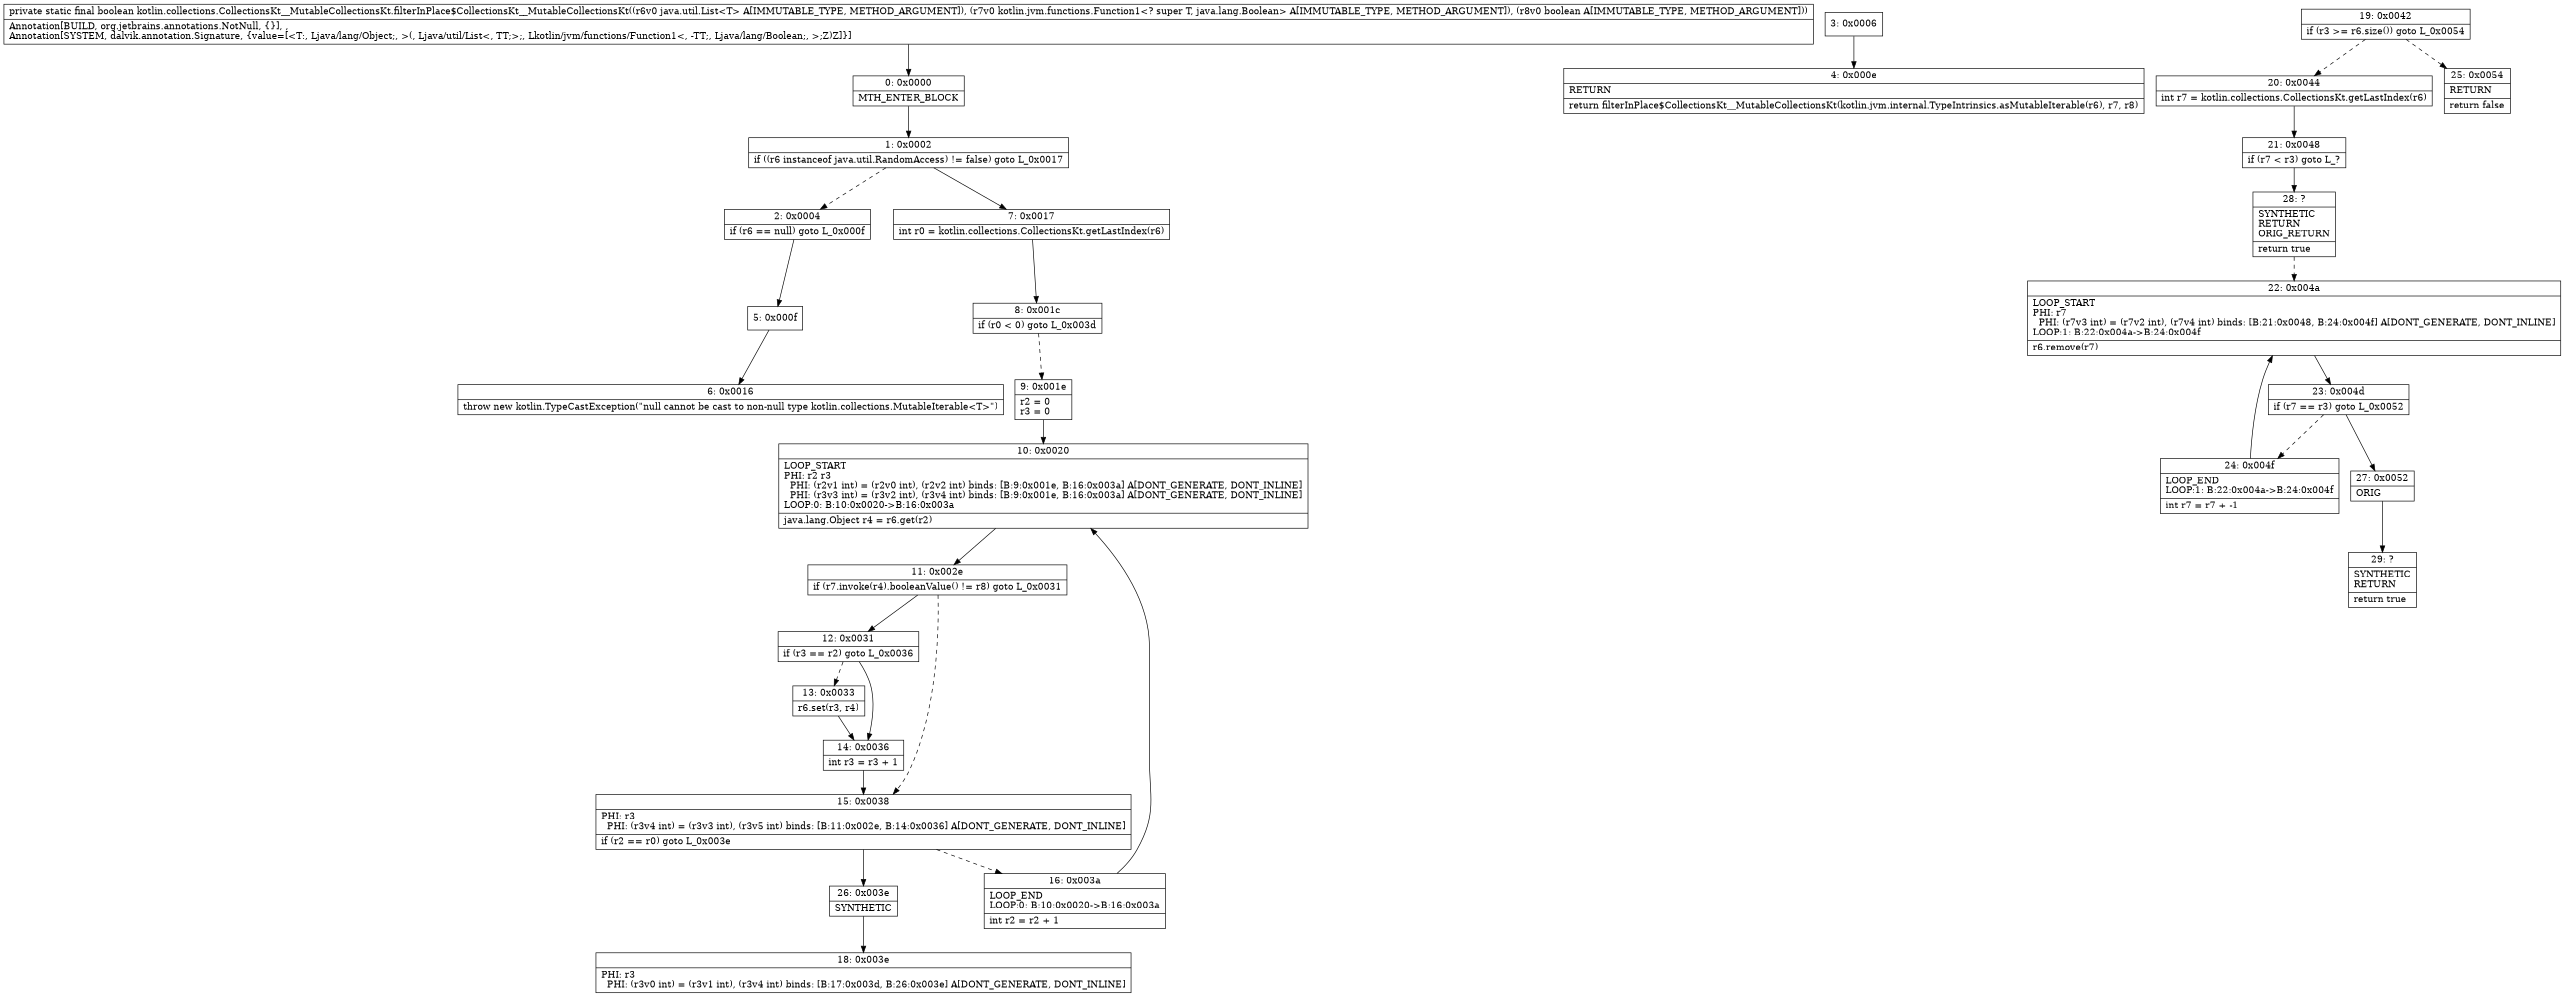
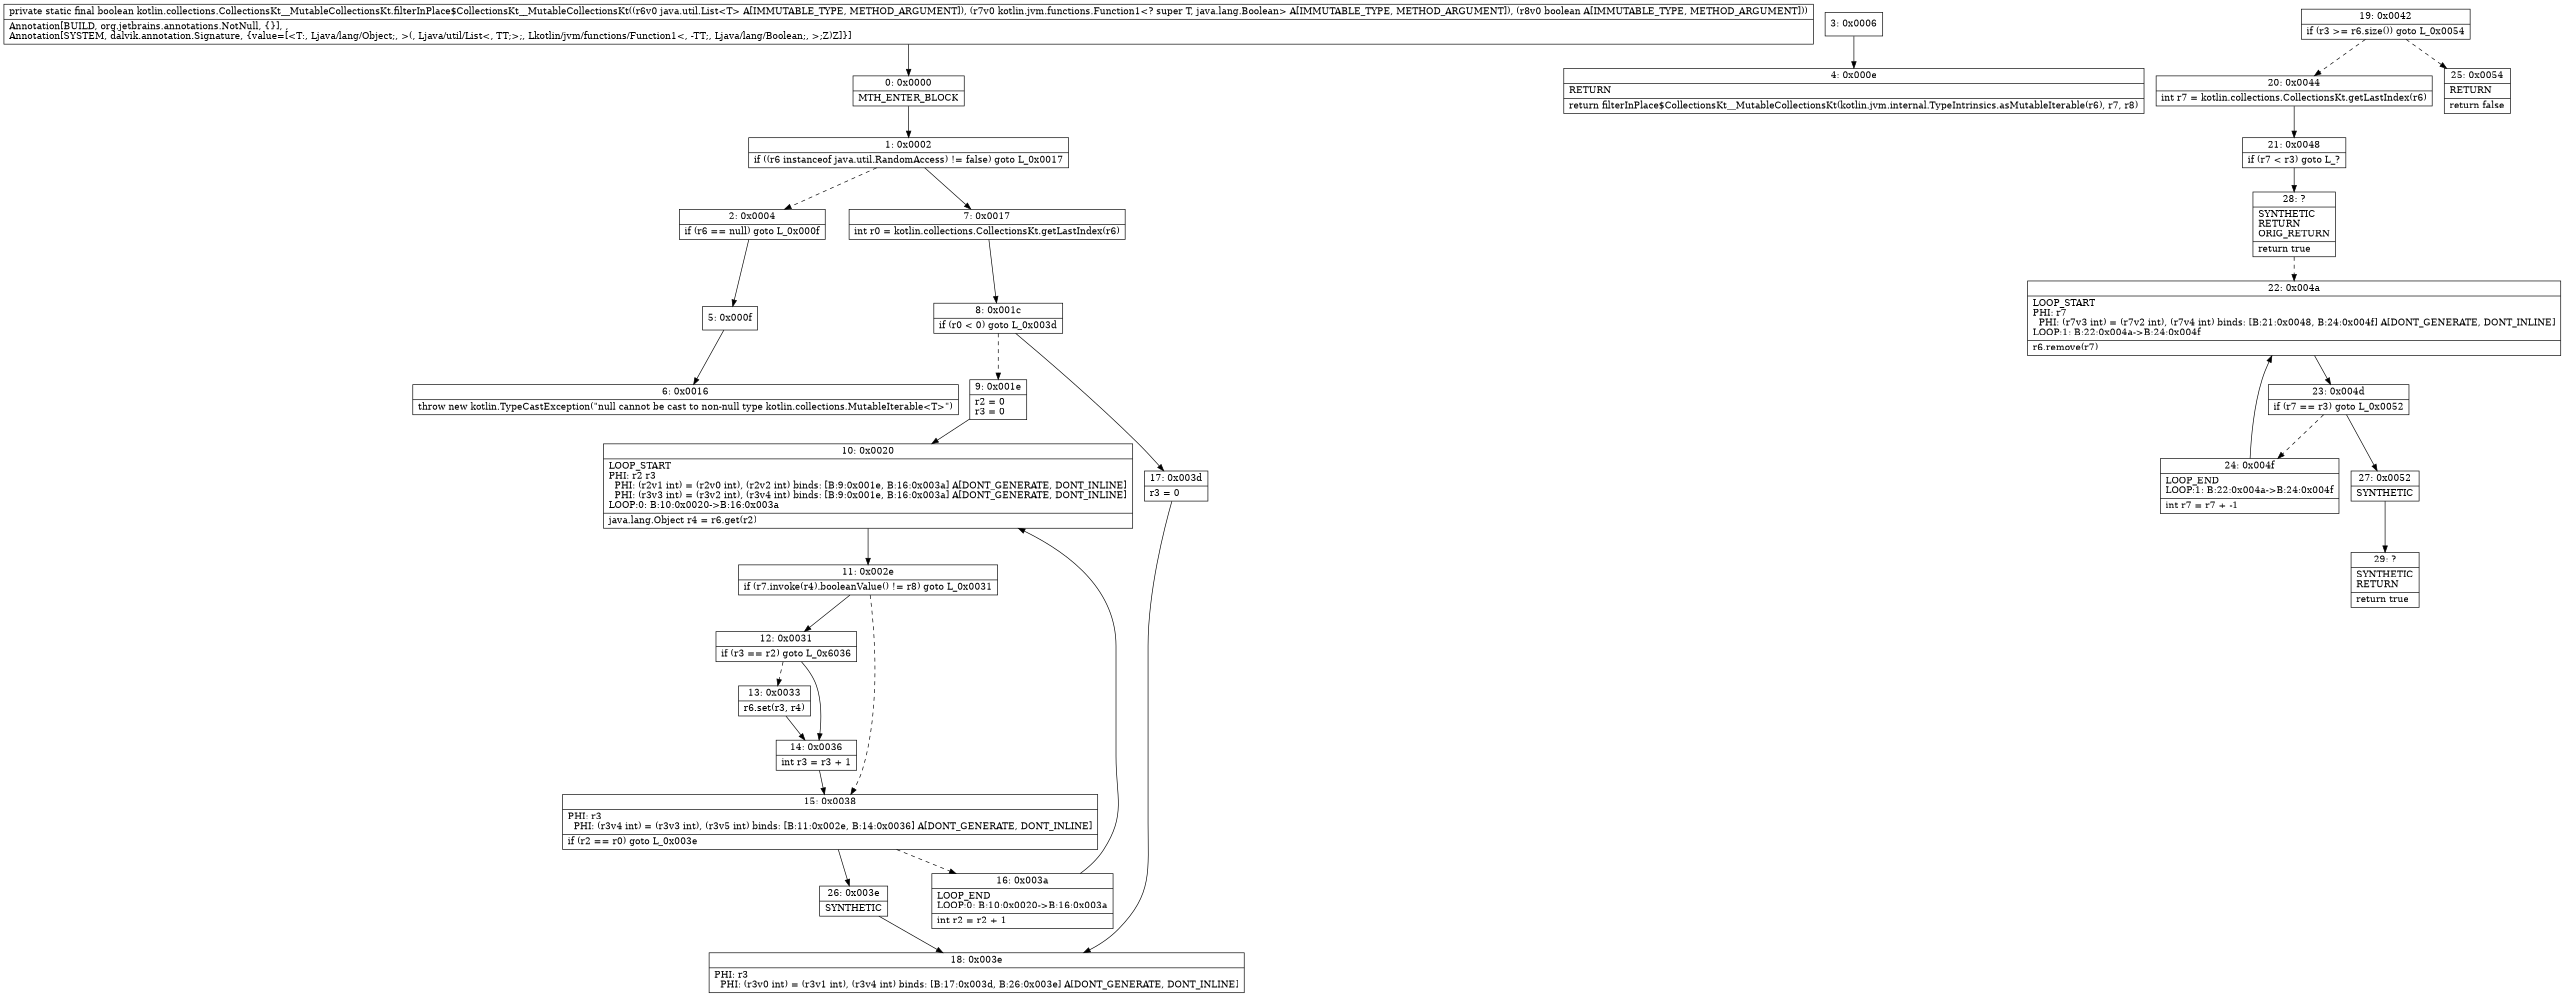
  digraph {
    fontname="DejaVu Serif"
    node [fontname="DejaVu Serif" shape=record]
    edge [fontname="DejaVu Serif"]
    n1 [label="{0\:\ 0x0000|MTH_ENTER_BLOCK\l}"]
    n2 [label="{1\:\ 0x0002|if ((r6 instanceof java.util.RandomAccess) != false) goto L_0x0017\l}"]
    n3 [label="{2\:\ 0x0004|if (r6 == null) goto L_0x000f\l}"]
    n4 [label="{7\:\ 0x0017|int r0 = kotlin.collections.CollectionsKt.getLastIndex(r6)\l}"]
    n5 [label="{5\:\ 0x000f}"]
    n6 [label="{8\:\ 0x001c|if (r0 \< 0) goto L_0x003d\l}"]
    n7 [label="{3\:\ 0x0006}"]
    n8 [label="{4\:\ 0x000e|RETURN\l|return filterInPlace$CollectionsKt__MutableCollectionsKt(kotlin.jvm.internal.TypeIntrinsics.asMutableIterable(r6), r7, r8)\l}"]
    n9 [label="{6\:\ 0x0016|throw new kotlin.TypeCastException(\"null cannot be cast to non\-null type kotlin.collections.MutableIterable\<T\>\")\l}"]
    n10 [label="{9\:\ 0x001e|r2 = 0\lr3 = 0\l}"]
+   n11 [label="{17\:\ 0x003d|r3 = 0\l}"]
    n12 [label="{10\:\ 0x0020|LOOP_START\lPHI: r2 r3 \l  PHI: (r2v1 int) = (r2v0 int), (r2v2 int) binds: [B:9:0x001e, B:16:0x003a] A[DONT_GENERATE, DONT_INLINE]\l  PHI: (r3v3 int) = (r3v2 int), (r3v4 int) binds: [B:9:0x001e, B:16:0x003a] A[DONT_GENERATE, DONT_INLINE]\lLOOP:0: B:10:0x0020\-\>B:16:0x003a\l|java.lang.Object r4 = r6.get(r2)\l}"]
    n13 [label="{18\:\ 0x003e|PHI: r3 \l  PHI: (r3v0 int) = (r3v1 int), (r3v4 int) binds: [B:17:0x003d, B:26:0x003e] A[DONT_GENERATE, DONT_INLINE]\l}"]
    n14 [label="{11\:\ 0x002e|if (r7.invoke(r4).booleanValue() != r8) goto L_0x0031\l}"]
-   n15 [label="{12\:\ 0x0031|if (r3 == r2) goto L_0x0036\l}"]
+   n15 [label="{12\:\ 0x0031|if (r3 == r2) goto L_0x6036\l}"]
    n16 [label="{15\:\ 0x0038|PHI: r3 \l  PHI: (r3v4 int) = (r3v3 int), (r3v5 int) binds: [B:11:0x002e, B:14:0x0036] A[DONT_GENERATE, DONT_INLINE]\l|if (r2 == r0) goto L_0x003e\l}"]
    n17 [label="{13\:\ 0x0033|r6.set(r3, r4)\l}"]
    n18 [label="{14\:\ 0x0036|int r3 = r3 + 1\l}"]
    n19 [label="{16\:\ 0x003a|LOOP_END\lLOOP:0: B:10:0x0020\-\>B:16:0x003a\l|int r2 = r2 + 1\l}"]
    n20 [label="{26\:\ 0x003e|SYNTHETIC\l}"]
    n21 [label="{19\:\ 0x0042|if (r3 \>= r6.size()) goto L_0x0054\l}"]
    n22 [label="{20\:\ 0x0044|int r7 = kotlin.collections.CollectionsKt.getLastIndex(r6)\l}"]
    n23 [label="{25\:\ 0x0054|RETURN\l|return false\l}"]
    n24 [label="{21\:\ 0x0048|if (r7 \< r3) goto L_?\l}"]
    n25 [label="{28\:\ ?|SYNTHETIC\lRETURN\lORIG_RETURN\l|return true\l}"]
    n26 [label="{22\:\ 0x004a|LOOP_START\lPHI: r7 \l  PHI: (r7v3 int) = (r7v2 int), (r7v4 int) binds: [B:21:0x0048, B:24:0x004f] A[DONT_GENERATE, DONT_INLINE]\lLOOP:1: B:22:0x004a\-\>B:24:0x004f\l|r6.remove(r7)\l}"]
    n27 [label="{23\:\ 0x004d|if (r7 == r3) goto L_0x0052\l}"]
    n28 [label="{24\:\ 0x004f|LOOP_END\lLOOP:1: B:22:0x004a\-\>B:24:0x004f\l|int r7 = r7 + \-1\l}"]
-   n29 [label="{27\:\ 0x0052|ORIG\l}"]
+   n29 [label="{27\:\ 0x0052|SYNTHETIC\l}"]
    n30 [label="{29\:\ ?|SYNTHETIC\lRETURN\l|return true\l}"]
    n31 [label="{private static final boolean kotlin.collections.CollectionsKt__MutableCollectionsKt.filterInPlace$CollectionsKt__MutableCollectionsKt((r6v0 java.util.List\<T\> A[IMMUTABLE_TYPE, METHOD_ARGUMENT]), (r7v0 kotlin.jvm.functions.Function1\<? super T, java.lang.Boolean\> A[IMMUTABLE_TYPE, METHOD_ARGUMENT]), (r8v0 boolean A[IMMUTABLE_TYPE, METHOD_ARGUMENT]))  | Annotation[BUILD, org.jetbrains.annotations.NotNull, \{\}], , \lAnnotation[SYSTEM, dalvik.annotation.Signature, \{value=[\<T:, Ljava\/lang\/Object;, \>(, Ljava\/util\/List\<, TT;\>;, Lkotlin\/jvm\/functions\/Function1\<, \-TT;, Ljava\/lang\/Boolean;, \>;Z)Z]\}]\l}"]
    n1 -> n2
    n2 -> n3 [style=dashed]
    n2 -> n4
    n3 -> n5
    n4 -> n6
    n5 -> n9
    n6 -> n10 [style=dashed]
+   n6 -> n11
    n7 -> n8
    n10 -> n12
+   n11 -> n13
    n12 -> n14
    n14 -> n15
    n14 -> n16 [style=dashed]
    n15 -> n17 [style=dashed]
    n15 -> n18
    n16 -> n19 [style=dashed]
    n16 -> n20
    n17 -> n18
    n18 -> n16
    n19 -> n12
    n20 -> n13
    n21 -> n22 [style=dashed]
    n21 -> n23 [style=dashed]
    n22 -> n24
    n24 -> n25
    n25 -> n26 [style=dashed]
    n26 -> n27
    n27 -> n28 [style=dashed]
    n27 -> n29
    n28 -> n26
    n29 -> n30
    n31 -> n1
  }
